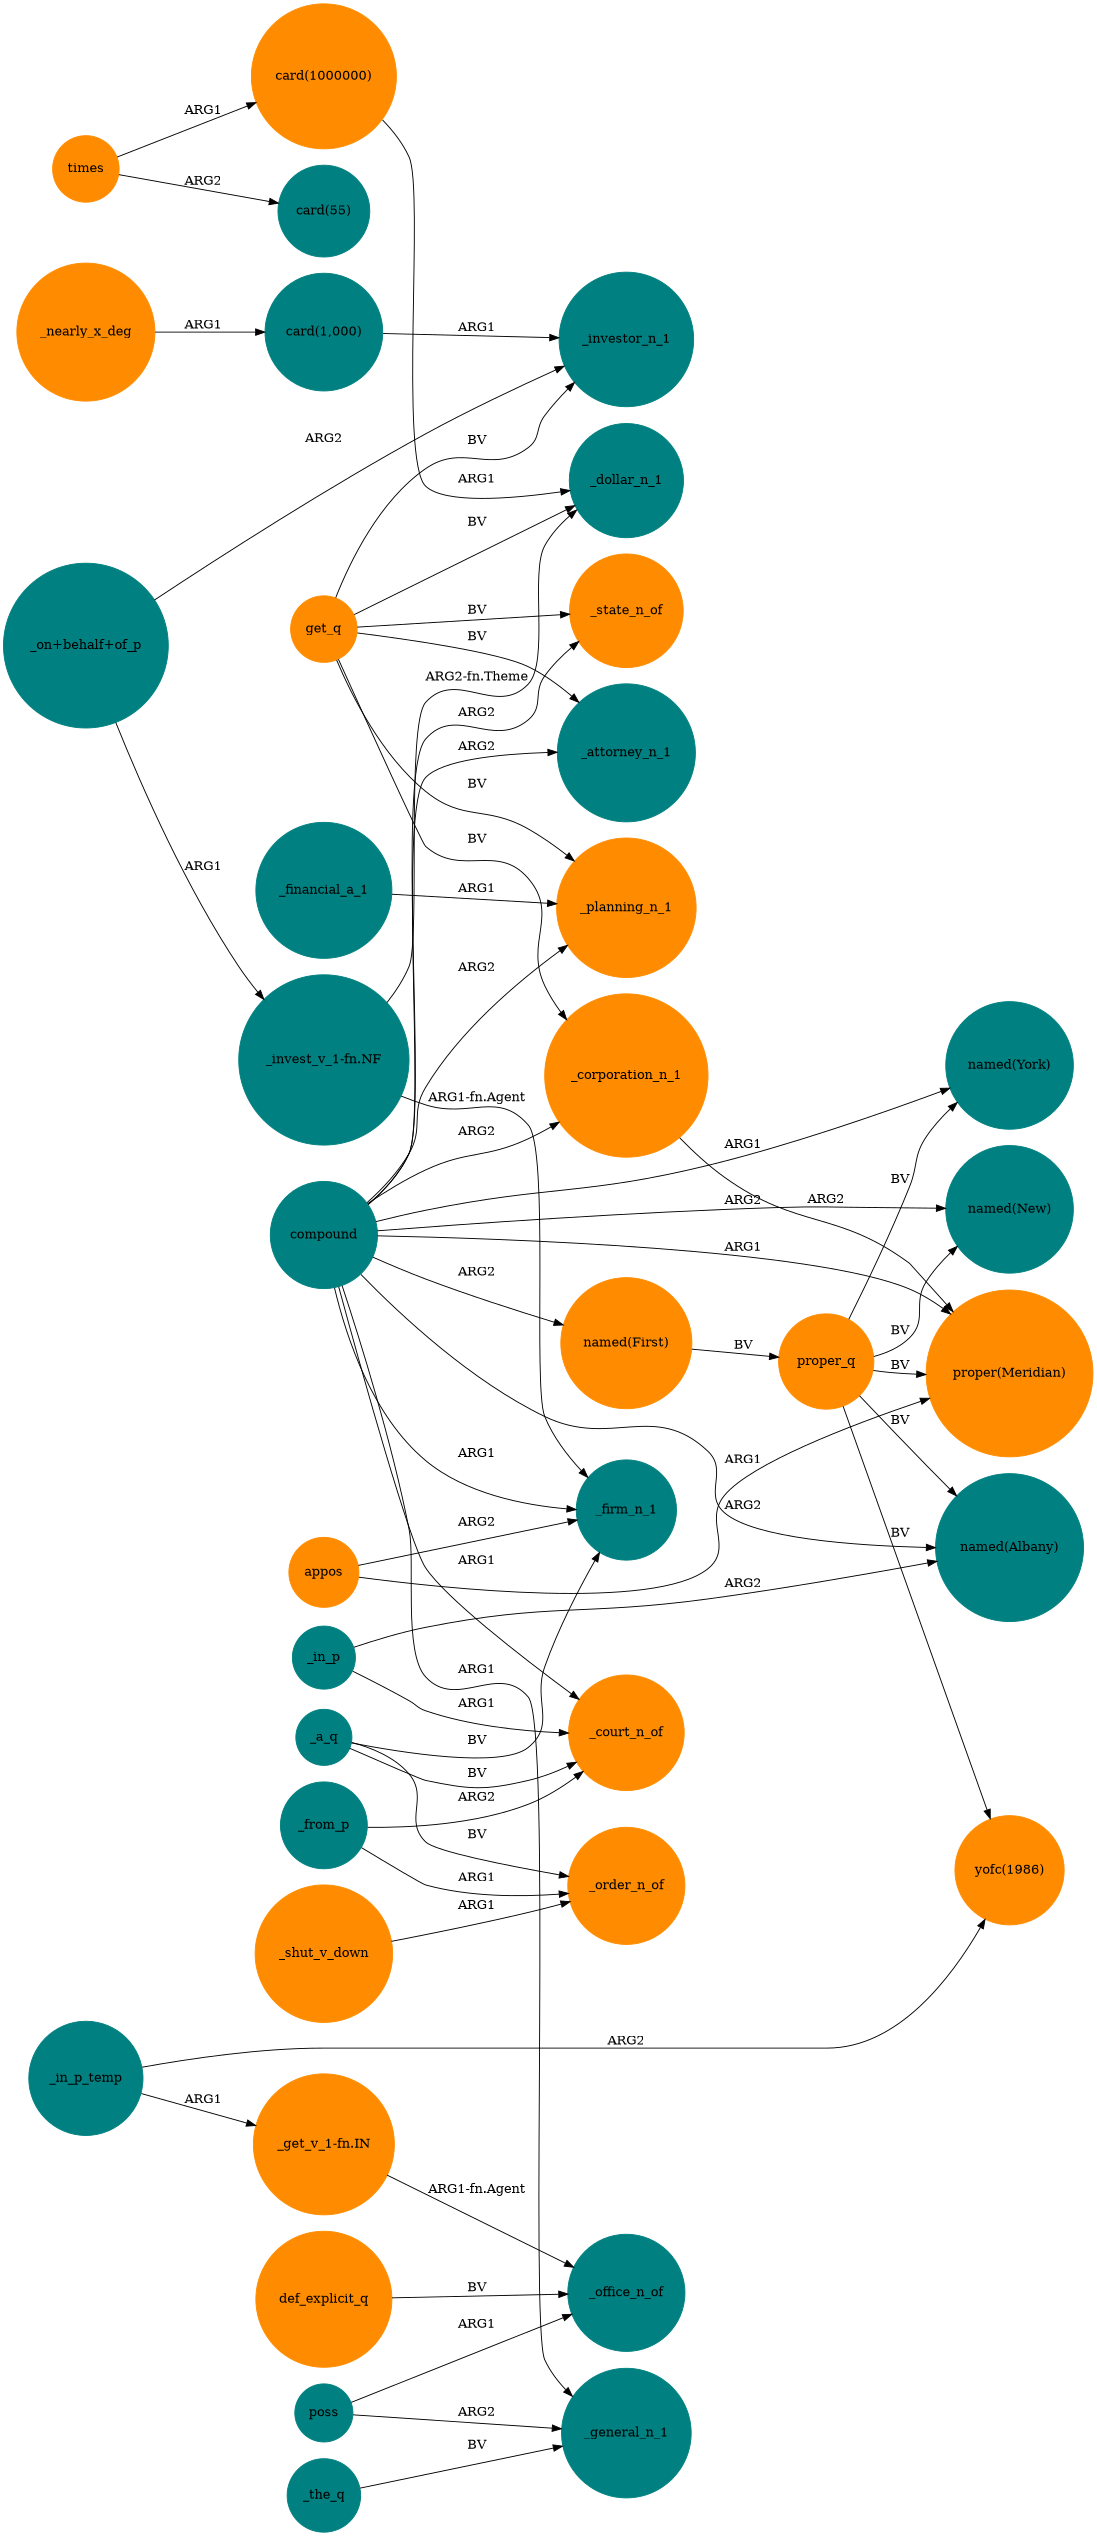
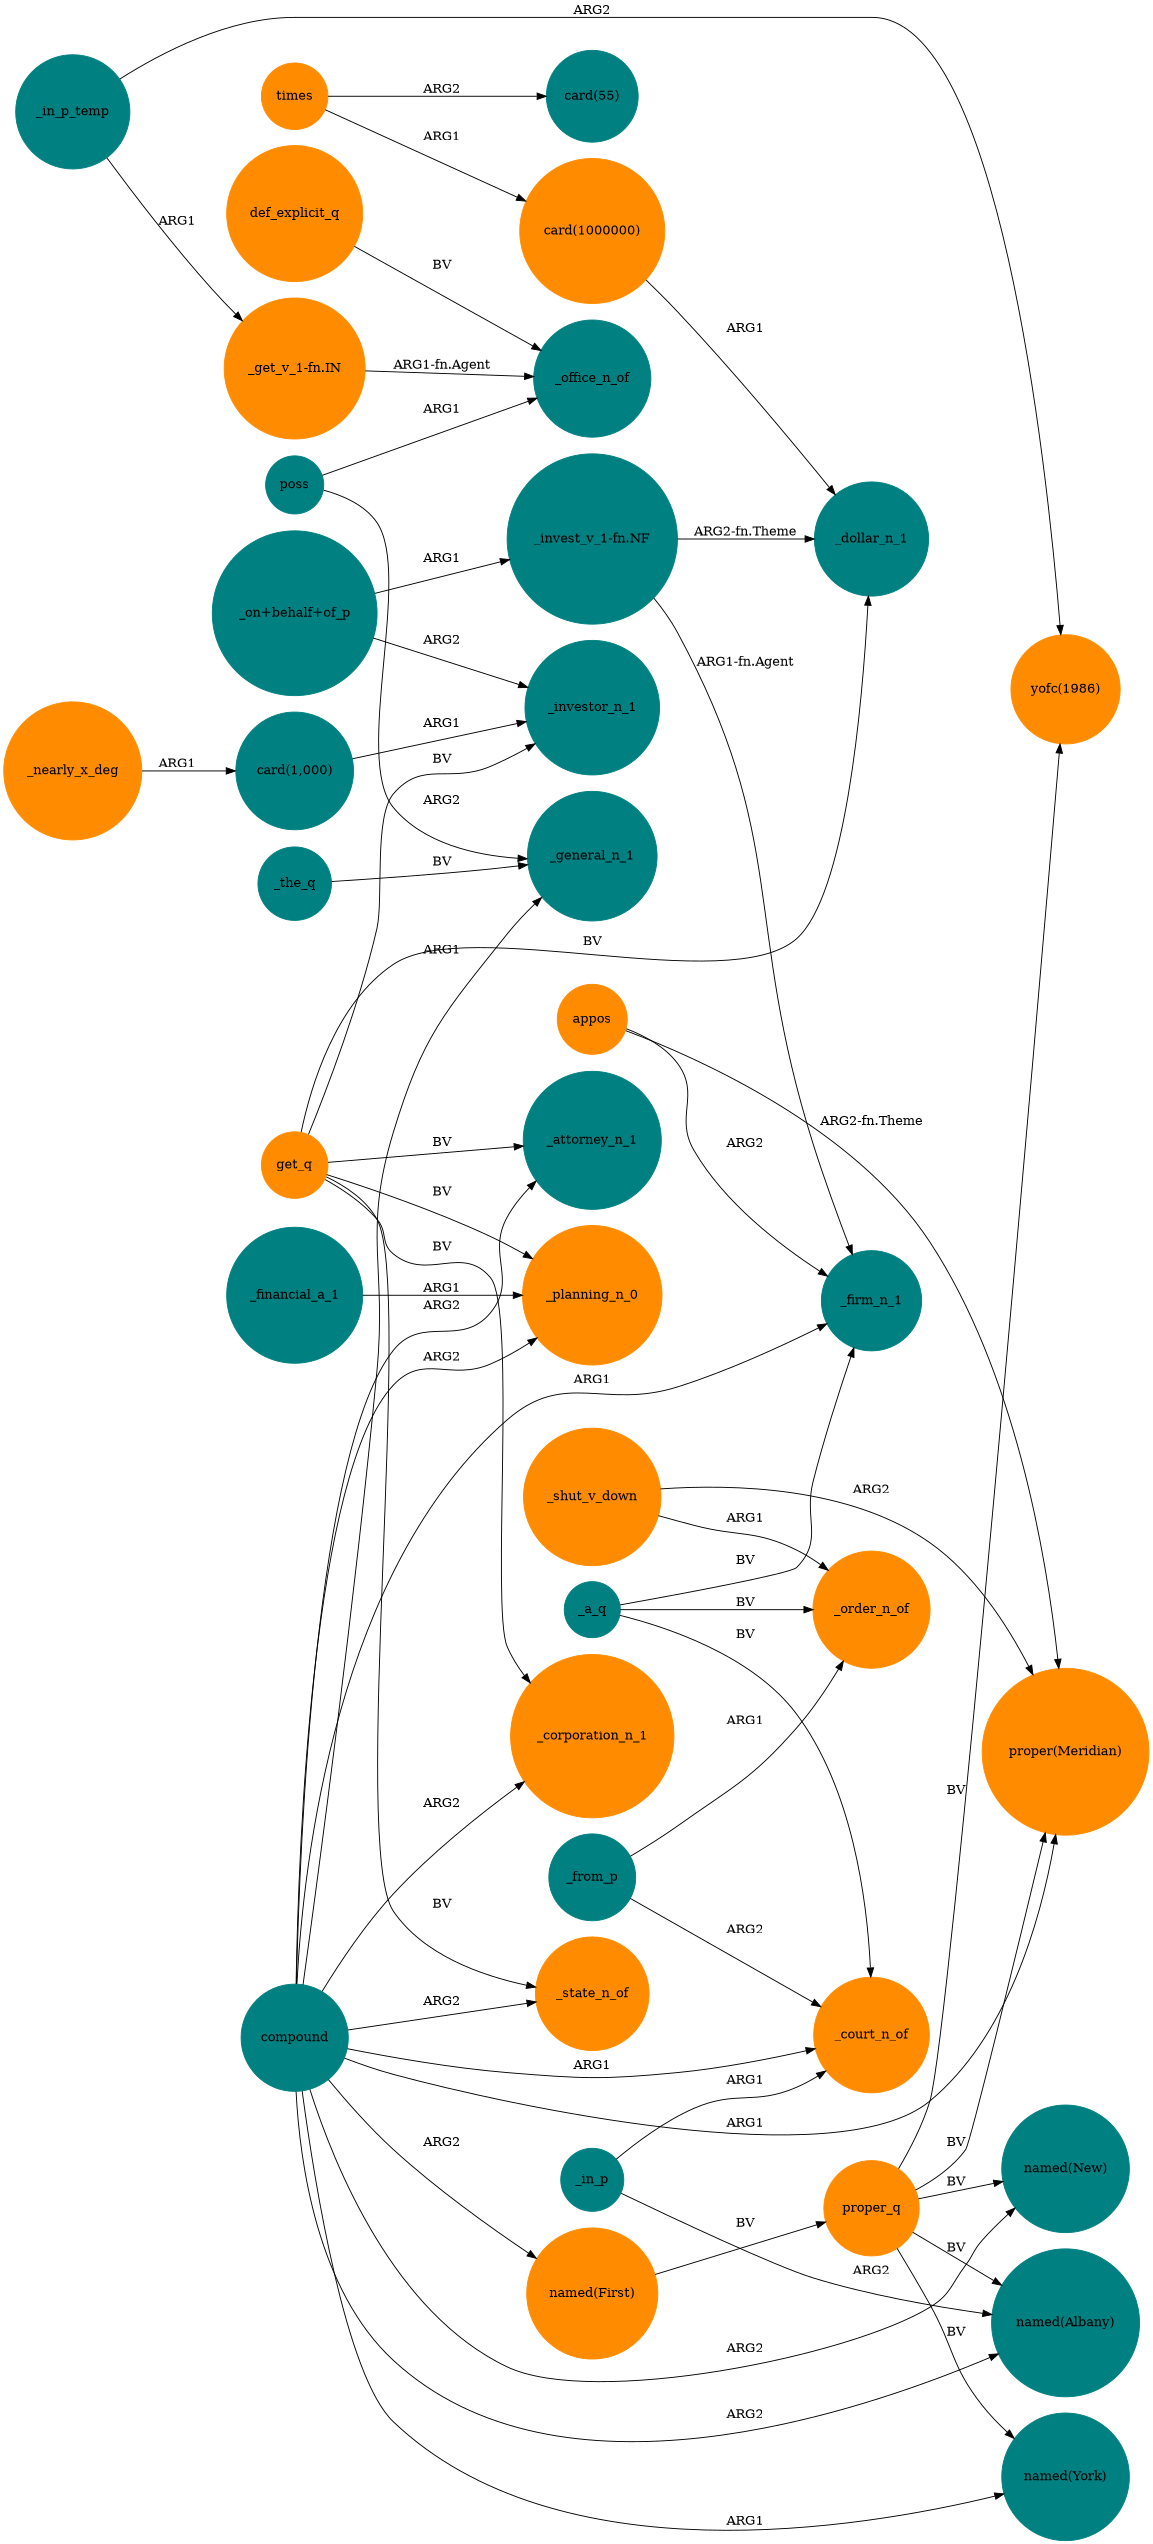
  digraph {
    rankdir=LR
    node [color=teal shape=circle style=filled]
    "_on+behalf+of_p"
    "_invest_v_1-fn.NF"
    _investor_n_1
    _dollar_n_1
    _firm_n_1
    "card(1000000)" [color=darkorange]
    _a_q
    _order_n_of [color=darkorange]
    _court_n_of [color=darkorange]
    "_get_v_1-fn.IN" [color=darkorange]
    _in_p_temp
    "yofc(1986)" [color=darkorange]
    _office_n_of
    compound
    "named(New)"
    n16 [color=darkorange label="proper(Meridian)"]
    _general_n_1
    "named(Albany)"
    _state_n_of [color=darkorange]
-   _planning_n_1 [color=darkorange]
+   _planning_n_1 [color=darkorange label=_planning_n_0]
    _corporation_n_1 [color=darkorange]
    "named(First)" [color=darkorange]
    _attorney_n_1
    "named(York)"
    proper_q [color=darkorange]
    appos [color=darkorange]
    n27 [color=darkorange label=get_q]
    _shut_v_down [color=darkorange]
    _the_q
    def_explicit_q [color=darkorange]
    "card(1,000)"
    _financial_a_1
    times [color=darkorange]
    "card(55)"
    _nearly_x_deg [color=darkorange]
    _in_p
    poss
    _from_p
    "_on+behalf+of_p" -> "_invest_v_1-fn.NF" [label=ARG1]
    "_on+behalf+of_p" -> _investor_n_1 [label=ARG2]
    "_invest_v_1-fn.NF" -> _dollar_n_1 [label="ARG2-fn.Theme"]
    "_invest_v_1-fn.NF" -> _firm_n_1 [label="ARG1-fn.Agent"]
    "card(1000000)" -> _dollar_n_1 [label=ARG1]
    _a_q -> _firm_n_1 [label=BV]
    _a_q -> _order_n_of [label=BV]
    _a_q -> _court_n_of [label=BV]
    "_get_v_1-fn.IN" -> _office_n_of [label="ARG1-fn.Agent"]
    _in_p_temp -> "_get_v_1-fn.IN" [label=ARG1]
    _in_p_temp -> "yofc(1986)" [label=ARG2]
    compound -> _firm_n_1 [label=ARG1]
    compound -> _court_n_of [label=ARG1]
    compound -> "named(New)" [label=ARG2]
    compound -> n16 [label=ARG1]
    compound -> _general_n_1 [label=ARG1]
    compound -> "named(Albany)" [label=ARG2]
    compound -> _state_n_of [label=ARG2]
    compound -> _planning_n_1 [label=ARG2]
    compound -> _corporation_n_1 [label=ARG2]
    compound -> "named(First)" [label=ARG2]
    compound -> _attorney_n_1 [label=ARG2]
    compound -> "named(York)" [label=ARG1]
    "named(First)" -> proper_q [label=BV]
    proper_q -> "yofc(1986)" [label=BV]
    proper_q -> "named(New)" [label=BV]
    proper_q -> n16 [label=BV]
    proper_q -> "named(Albany)" [label=BV]
    proper_q -> "named(York)" [label=BV]
    appos -> _firm_n_1 [label=ARG2]
-   appos -> n16 [label=ARG1]
+   appos -> n16 [label="ARG2-fn.Theme"]
    n27 -> _investor_n_1 [label=BV]
    n27 -> _dollar_n_1 [label=BV]
    n27 -> _state_n_of [label=BV]
    n27 -> _planning_n_1 [label=BV]
    n27 -> _corporation_n_1 [label=BV]
    n27 -> _attorney_n_1 [label=BV]
    _shut_v_down -> _order_n_of [label=ARG1]
-   _corporation_n_1 -> n16 [label=ARG2]
+   _shut_v_down -> n16 [label=ARG2]
    _the_q -> _general_n_1 [label=BV]
    def_explicit_q -> _office_n_of [label=BV]
    "card(1,000)" -> _investor_n_1 [label=ARG1]
    _financial_a_1 -> _planning_n_1 [label=ARG1]
    times -> "card(1000000)" [label=ARG1]
    times -> "card(55)" [label=ARG2]
    _nearly_x_deg -> "card(1,000)" [label=ARG1]
    _in_p -> _court_n_of [label=ARG1]
    _in_p -> "named(Albany)" [label=ARG2]
    poss -> _office_n_of [label=ARG1]
    poss -> _general_n_1 [label=ARG2]
    _from_p -> _order_n_of [label=ARG1]
    _from_p -> _court_n_of [label=ARG2]
  }
